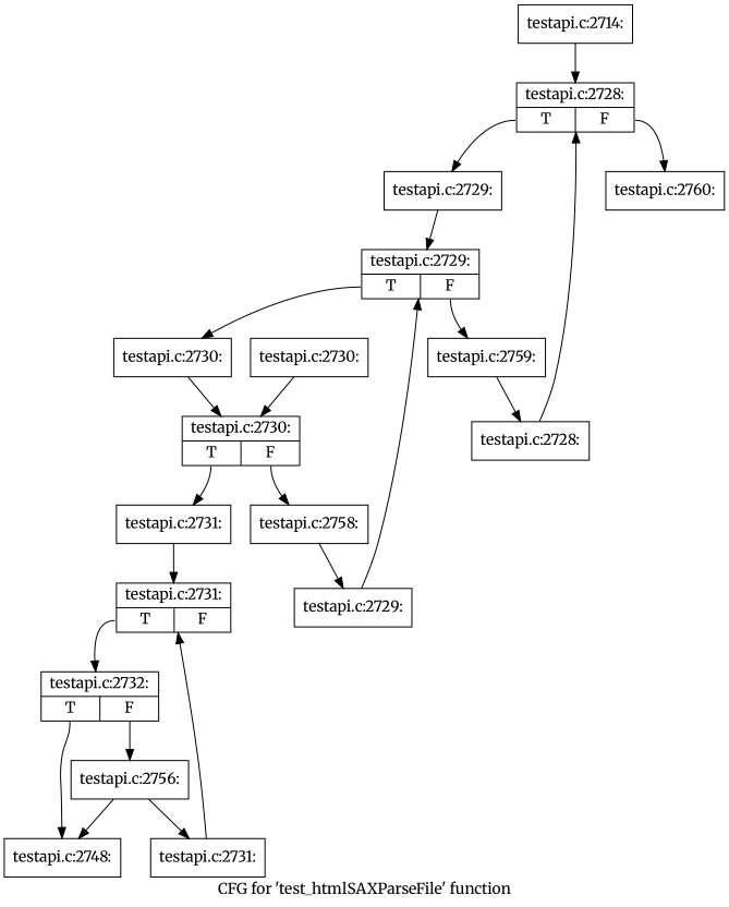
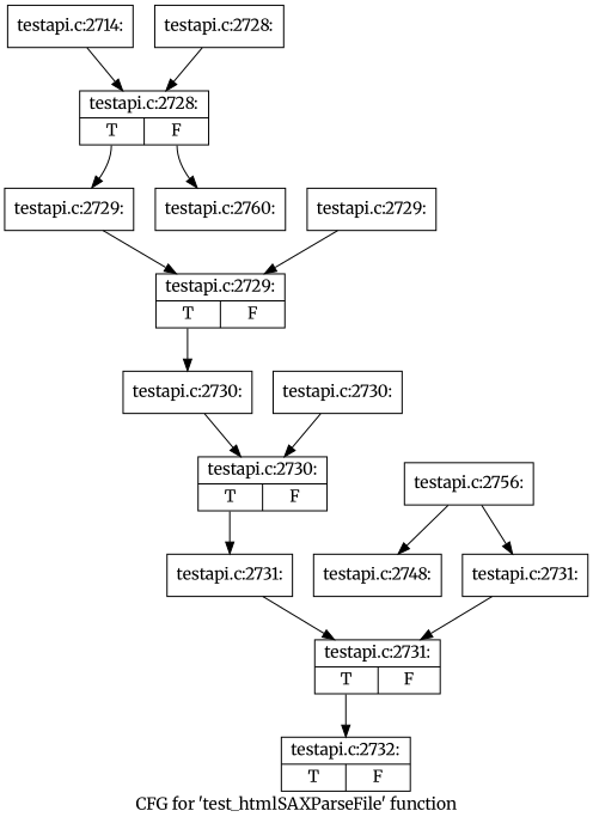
  digraph {
    fontname=Merriweather
    label="CFG for 'test_htmlSAXParseFile' function"
    node [fontname=Merriweather shape=record]
    edge [fontname=Merriweather]
    n1 [label="{testapi.c:2714:}"]
    n2 [label="{testapi.c:2728:|{<s0>T|<s1>F}}"]
    n3 [label="{testapi.c:2729:}"]
    n4 [label="{testapi.c:2760:}"]
    n5 [label="{testapi.c:2729:|{<s0>T|<s1>F}}"]
    n6 [label="{testapi.c:2730:}"]
-   n7 [label="{testapi.c:2759:}"]
    n8 [label="{testapi.c:2730:|{<s0>T|<s1>F}}"]
    n9 [label="{testapi.c:2728:}"]
    n10 [label="{testapi.c:2731:}"]
-   n11 [label="{testapi.c:2758:}"]
    n12 [label="{testapi.c:2731:|{<s0>T|<s1>F}}"]
    n13 [label="{testapi.c:2729:}"]
    n14 [label="{testapi.c:2732:|{<s0>T|<s1>F}}"]
    n15 [label="{testapi.c:2748:}"]
    n16 [label="{testapi.c:2756:}"]
    n17 [label="{testapi.c:2731:}"]
    n18 [label="{testapi.c:2730:}"]
    n1 -> n2
    n2 -> n3 [tailport=s0]
    n2 -> n4 [tailport=s1]
    n3 -> n5
    n5 -> n6 [tailport=s0]
-   n5 -> n7 [tailport=s1]
    n6 -> n8
-   n7 -> n9
    n8 -> n10 [tailport=s0]
-   n8 -> n11 [tailport=s1]
    n9 -> n2
    n10 -> n12
-   n11 -> n13
    n12 -> n14 [tailport=s0]
    n13 -> n5
-   n14 -> n15 [tailport=s0]
-   n14 -> n16 [tailport=s1]
    n16 -> n15
    n16 -> n17
    n17 -> n12
    n18 -> n8
  }
